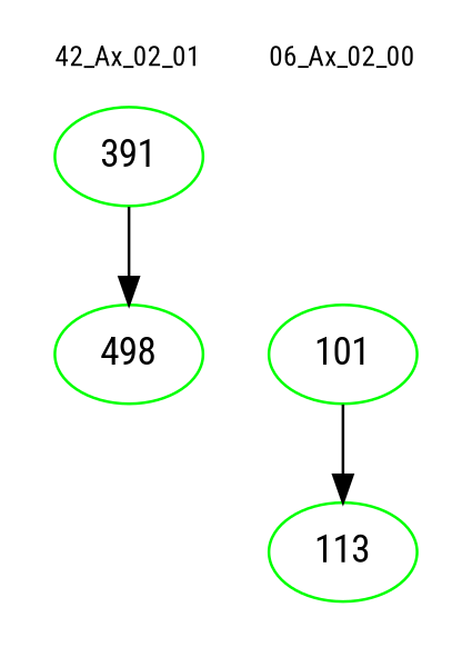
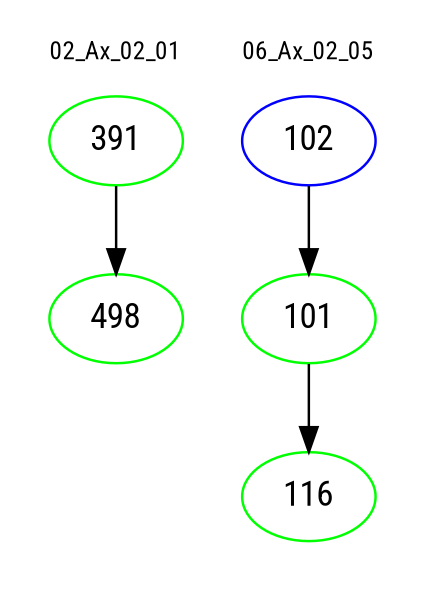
  digraph {
    fontname="Roboto Condensed"
    node [color=green fontname="Roboto Condensed"]
    edge [color=black fontname="Roboto Condensed"]
    n1 [label=391]
    n2 [label=498]
+   n3 [color=blue label=102]
    n4 [label=101]
-   n5 [label=113]
+   n5 [label=116]
    subgraph cluster_1 {
      color=white
      fontsize=10
-     label="42_Ax_02_01"
+     label="02_Ax_02_01"
      n1
      n2
    }
    subgraph cluster_2 {
      color=white
      fontsize=10
-     label="06_Ax_02_00"
+     label="06_Ax_02_05"
+     n3
      n4
      n5
    }
    n1 -> n2
+   n3 -> n4
    n4 -> n5
  }
